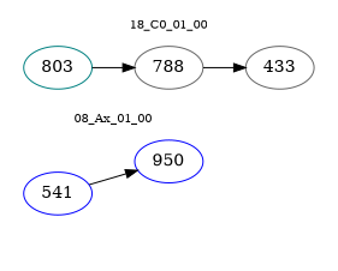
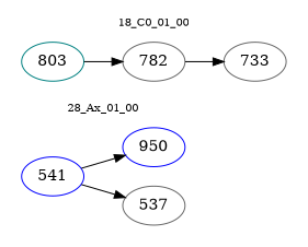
  digraph {
    rankdir=LR
    node [color=gray40]
    edge [color=black]
    n1 [color=blue label=541]
+   n2 [label=537]
    n3 [color=blue label=950]
-   n4 [label=788]
-   n5 [label=433]
+   n4 [label=782]
+   n5 [label=733]
    n6 [color=teal label=803]
    subgraph cluster_1 {
      color=white
      fontsize=10
-     label="08_Ax_01_00"
+     label="28_Ax_01_00"
      n1
+     n2
      n3
    }
    subgraph cluster_2 {
      color=white
      fontsize=10
      label="18_C0_01_00"
      n4
      n5
      n6
    }
+   n1 -> n2
    n1 -> n3
    n4 -> n5
    n6 -> n4
  }
